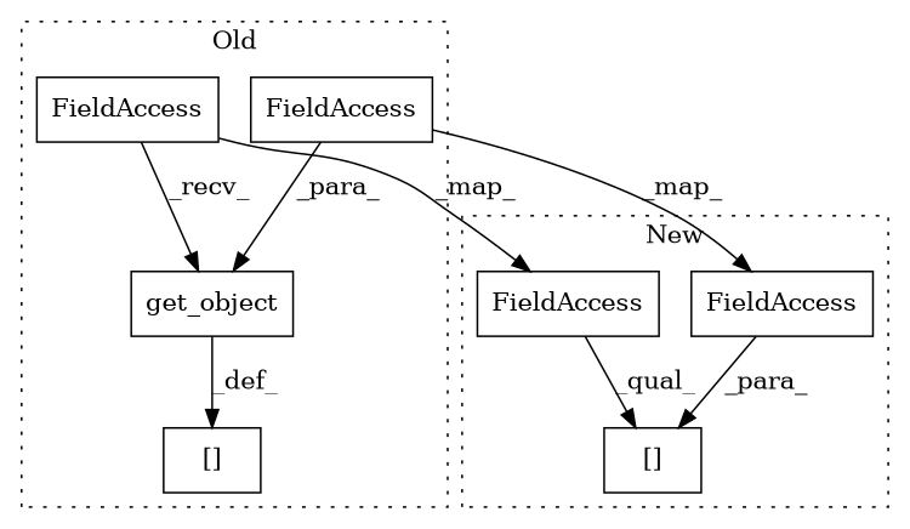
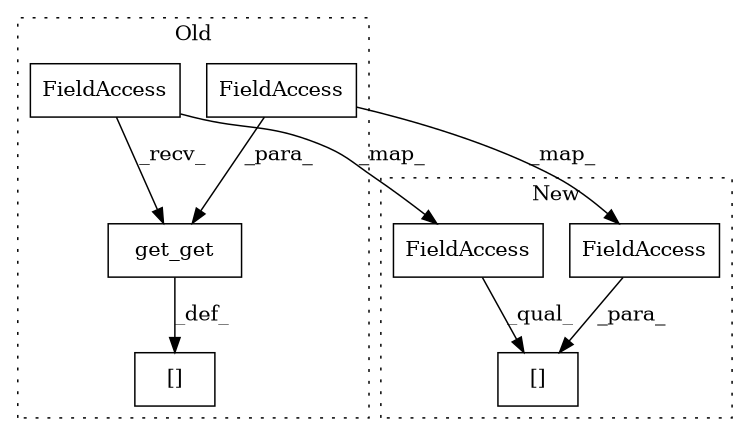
  digraph {
    node [a=22 l="11,1" s=2503 shape=box]
-   n1 [a=32 label=get_object s="2514,2543"]
+   n1 [a=32 label=get_get s="2514,2543"]
    n2 [l=10 label=FieldAccess]
    n3 [l=18 label=FieldAccess s=2525]
    n4 [a=2 label="[]" s="3349,3379"]
    n5 [a=2 label="[]" s="2492,2521"]
    n6 [l=10 label=FieldAccess s=2492]
    n7 [l=18 label=FieldAccess]
    subgraph cluster_1 {
      label=Old
      style=dotted
      n1
      n2
      n3
      n4
    }
    subgraph cluster_2 {
      label=New
      style=dotted
      n5
      n6
      n7
    }
    n1 -> n4 [label=_def_]
    n2 -> n1 [label=_recv_]
    n2 -> n6 [label=_map_]
    n3 -> n1 [label=_para_]
    n3 -> n7 [label=_map_]
    n6 -> n5 [label=_qual_]
    n7 -> n5 [label=_para_]
  }
